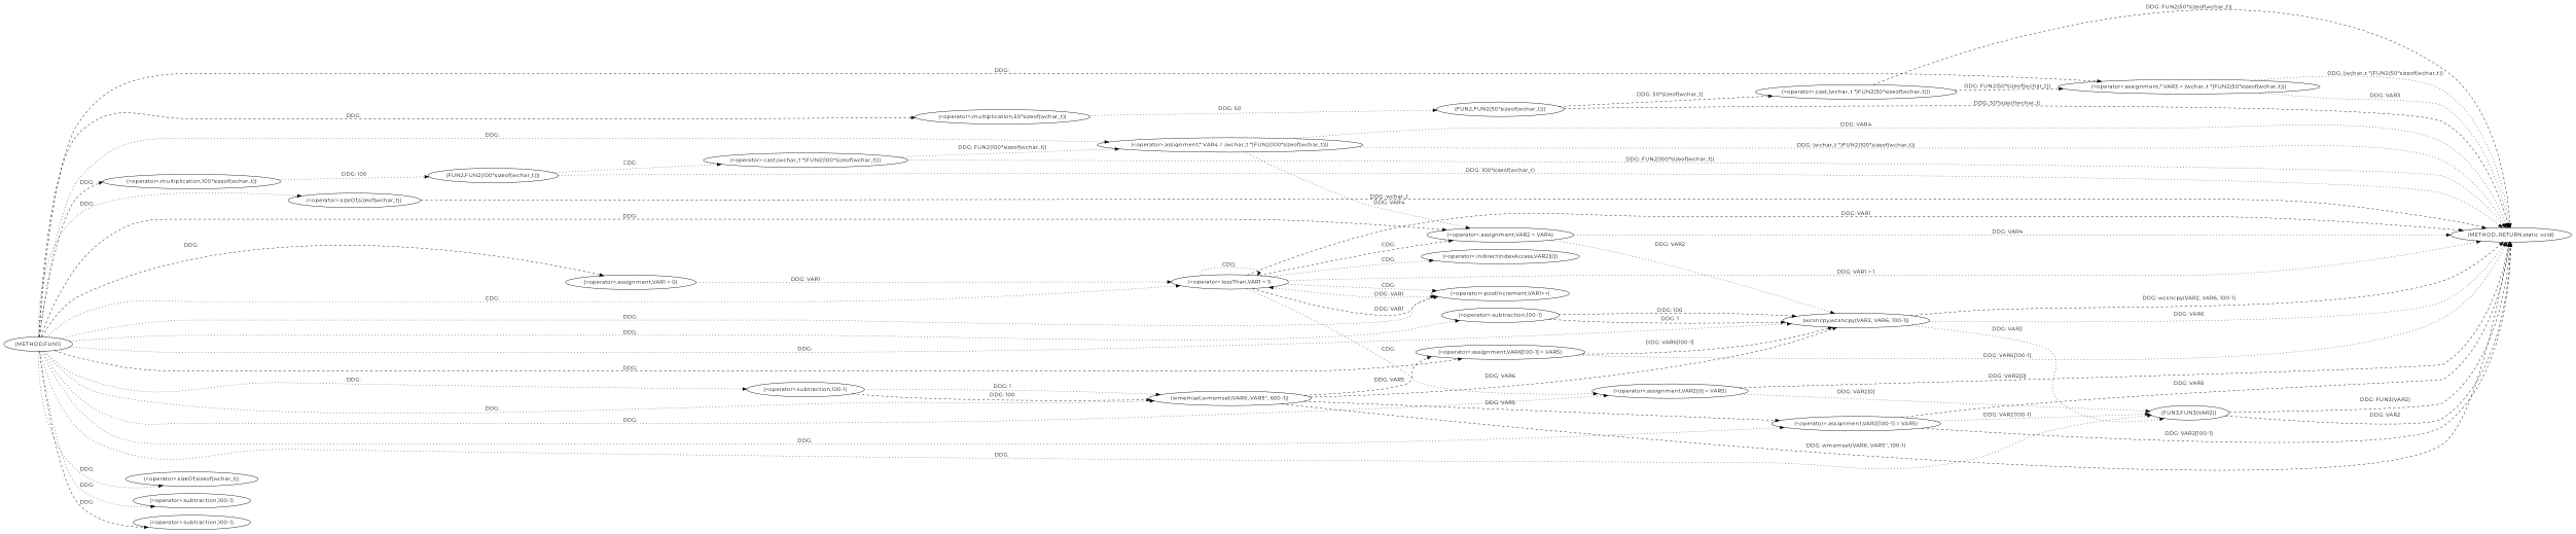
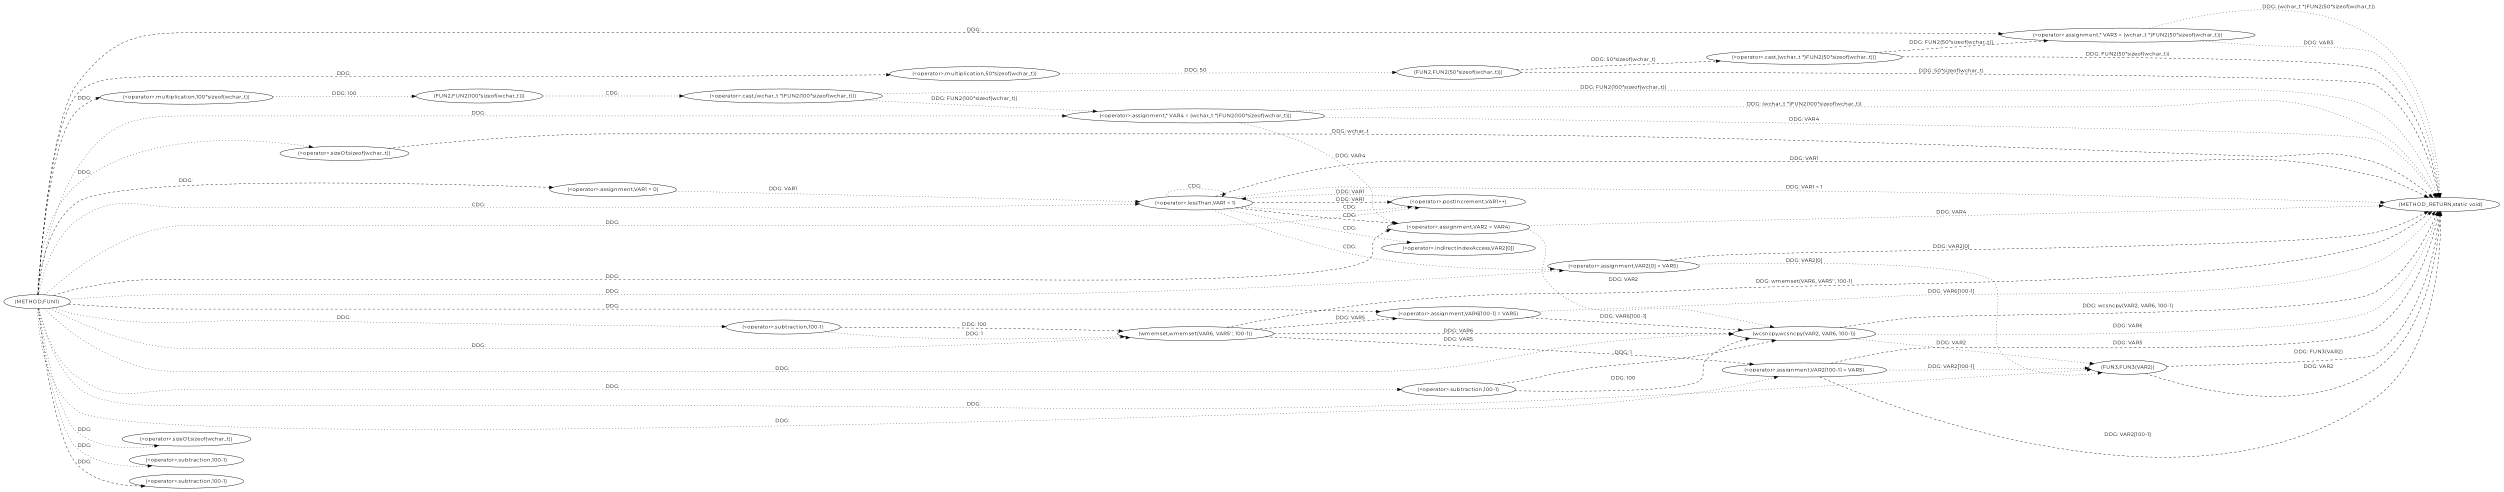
  digraph {
    fontname=Montserrat
    rankdir=LR
    node [fontname=Montserrat]
    edge [fontname=Montserrat style=dotted]
    n1 [label="(METHOD,FUN1)"]
    n2 [label="(<operator>.assignment,* VAR3 = (wchar_t *)FUN2(50*sizeof(wchar_t)))"]
    n3 [label="(<operator>.multiplication,50*sizeof(wchar_t))"]
    n4 [label="(<operator>.sizeOf,sizeof(wchar_t))"]
    n5 [label="(<operator>.assignment,* VAR4 = (wchar_t *)FUN2(100*sizeof(wchar_t)))"]
    n6 [label="(<operator>.multiplication,100*sizeof(wchar_t))"]
    n7 [label="(<operator>.sizeOf,sizeof(wchar_t))"]
    n8 [label="(<operator>.assignment,VAR1 = 0)"]
    n9 [label="(<operator>.lessThan,VAR1 < 1)"]
    n10 [label="(<operator>.postIncrement,VAR1++)"]
    n11 [label="(<operator>.assignment,VAR2 = VAR4)"]
    n12 [label="(<operator>.assignment,VAR2[0] = VAR5)"]
-   n13 [label="(wmemset,wmemset(VAR6, VAR5'', 600-1))"]
+   n13 [label="(wmemset,wmemset(VAR6, VAR5'', 100-1))"]
    n14 [label="(<operator>.subtraction,100-1)"]
    n15 [label="(<operator>.assignment,VAR6[100-1] = VAR5)"]
    n16 [label="(<operator>.subtraction,100-1)"]
    n17 [label="(wcsncpy,wcsncpy(VAR2, VAR6, 100-1))"]
    n18 [label="(<operator>.subtraction,100-1)"]
    n19 [label="(<operator>.assignment,VAR2[100-1] = VAR5)"]
    n20 [label="(<operator>.subtraction,100-1)"]
    n21 [label="(FUN3,FUN3(VAR2))"]
    n22 [label="(METHOD_RETURN,static void)"]
    n23 [label="(FUN2,FUN2(50*sizeof(wchar_t)))"]
    n24 [label="(FUN2,FUN2(100*sizeof(wchar_t)))"]
    n25 [label="(<operator>.indirectIndexAccess,VAR2[0])"]
    n26 [label="(<operator>.cast,(wchar_t *)FUN2(50*sizeof(wchar_t)))"]
    n27 [label="(<operator>.cast,(wchar_t *)FUN2(100*sizeof(wchar_t)))"]
    n1 -> n2 [label="DDG: " style=dashed]
    n1 -> n3 [label="DDG: " style=dashed]
    n1 -> n4 [label="DDG: "]
    n1 -> n5 [label="DDG: "]
    n1 -> n6 [label="DDG: " style=dashed]
    n1 -> n7 [label="DDG: "]
    n1 -> n8 [label="DDG: " style=dashed]
    n1 -> n9 [label="CDG: "]
    n1 -> n10 [label="DDG: "]
    n1 -> n11 [label="DDG: " style=dashed]
    n1 -> n12 [label="DDG: "]
    n1 -> n13 [label="DDG: "]
    n1 -> n14 [label="DDG: "]
    n1 -> n15 [label="DDG: " style=dashed]
    n1 -> n16 [label="DDG: "]
    n1 -> n17 [label="DDG: "]
    n1 -> n18 [label="DDG: "]
    n1 -> n19 [label="DDG: "]
    n1 -> n20 [label="DDG: " style=dashed]
    n1 -> n21 [label="DDG: "]
    n2 -> n22 [label="DDG: (wchar_t *)FUN2(50*sizeof(wchar_t))"]
    n2 -> n22 [label="DDG: VAR3"]
    n3 -> n23 [label="DDG: 50"]
    n5 -> n11 [label="DDG: VAR4"]
    n5 -> n22 [label="DDG: VAR4"]
    n5 -> n22 [label="DDG: (wchar_t *)FUN2(100*sizeof(wchar_t))"]
    n6 -> n24 [label="DDG: 100"]
    n7 -> n22 [label="DDG: wchar_t" style=dashed]
    n8 -> n9 [label="DDG: VAR1"]
    n9 -> n9 [label="CDG: "]
    n9 -> n10 [label="DDG: VAR1" style=dashed]
    n9 -> n10 [label="CDG: "]
    n9 -> n11 [label="CDG: " style=dashed]
    n9 -> n12 [label="CDG: "]
    n9 -> n22 [label="DDG: VAR1" style=dashed]
    n9 -> n22 [label="DDG: VAR1 < 1"]
    n9 -> n25 [label="CDG: "]
    n10 -> n9 [label="DDG: VAR1"]
    n11 -> n17 [label="DDG: VAR2"]
    n11 -> n22 [label="DDG: VAR4"]
    n12 -> n21 [label="DDG: VAR2[0]"]
    n12 -> n22 [label="DDG: VAR2[0]" style=dashed]
    n13 -> n15 [label="DDG: VAR5" style=dashed]
    n13 -> n17 [label="DDG: VAR6" style=dashed]
    n13 -> n19 [label="DDG: VAR5" style=dashed]
    n13 -> n22 [label="DDG: wmemset(VAR6, VAR5'', 100-1)" style=dashed]
    n14 -> n13 [label="DDG: 100" style=dashed]
    n14 -> n13 [label="DDG: 1"]
    n15 -> n17 [label="DDG: VAR6[100-1]" style=dashed]
    n15 -> n22 [label="DDG: VAR6[100-1]"]
    n17 -> n21 [label="DDG: VAR2"]
    n17 -> n22 [label="DDG: wcsncpy(VAR2, VAR6, 100-1)" style=dashed]
    n17 -> n22 [label="DDG: VAR6"]
    n18 -> n17 [label="DDG: 100" style=dashed]
    n18 -> n17 [label="DDG: 1" style=dashed]
    n19 -> n21 [label="DDG: VAR2[100-1]"]
    n19 -> n22 [label="DDG: VAR2[100-1]" style=dashed]
    n19 -> n22 [label="DDG: VAR5" style=dashed]
    n21 -> n22 [label="DDG: VAR2" style=dashed]
    n21 -> n22 [label="DDG: FUN3(VAR2)" style=dashed]
    n23 -> n22 [label="DDG: 50*sizeof(wchar_t)" style=dashed]
    n23 -> n26 [label="DDG: 50*sizeof(wchar_t)" style=dashed]
-   n24 -> n22 [label="DDG: 100*sizeof(wchar_t)"]
    n24 -> n27 [label="CDG: "]
    n26 -> n2 [label="DDG: FUN2(50*sizeof(wchar_t))" style=dashed]
    n26 -> n22 [label="DDG: FUN2(50*sizeof(wchar_t))" style=dashed]
    n27 -> n5 [label="DDG: FUN2(100*sizeof(wchar_t))"]
    n27 -> n22 [label="DDG: FUN2(100*sizeof(wchar_t))"]
  }
